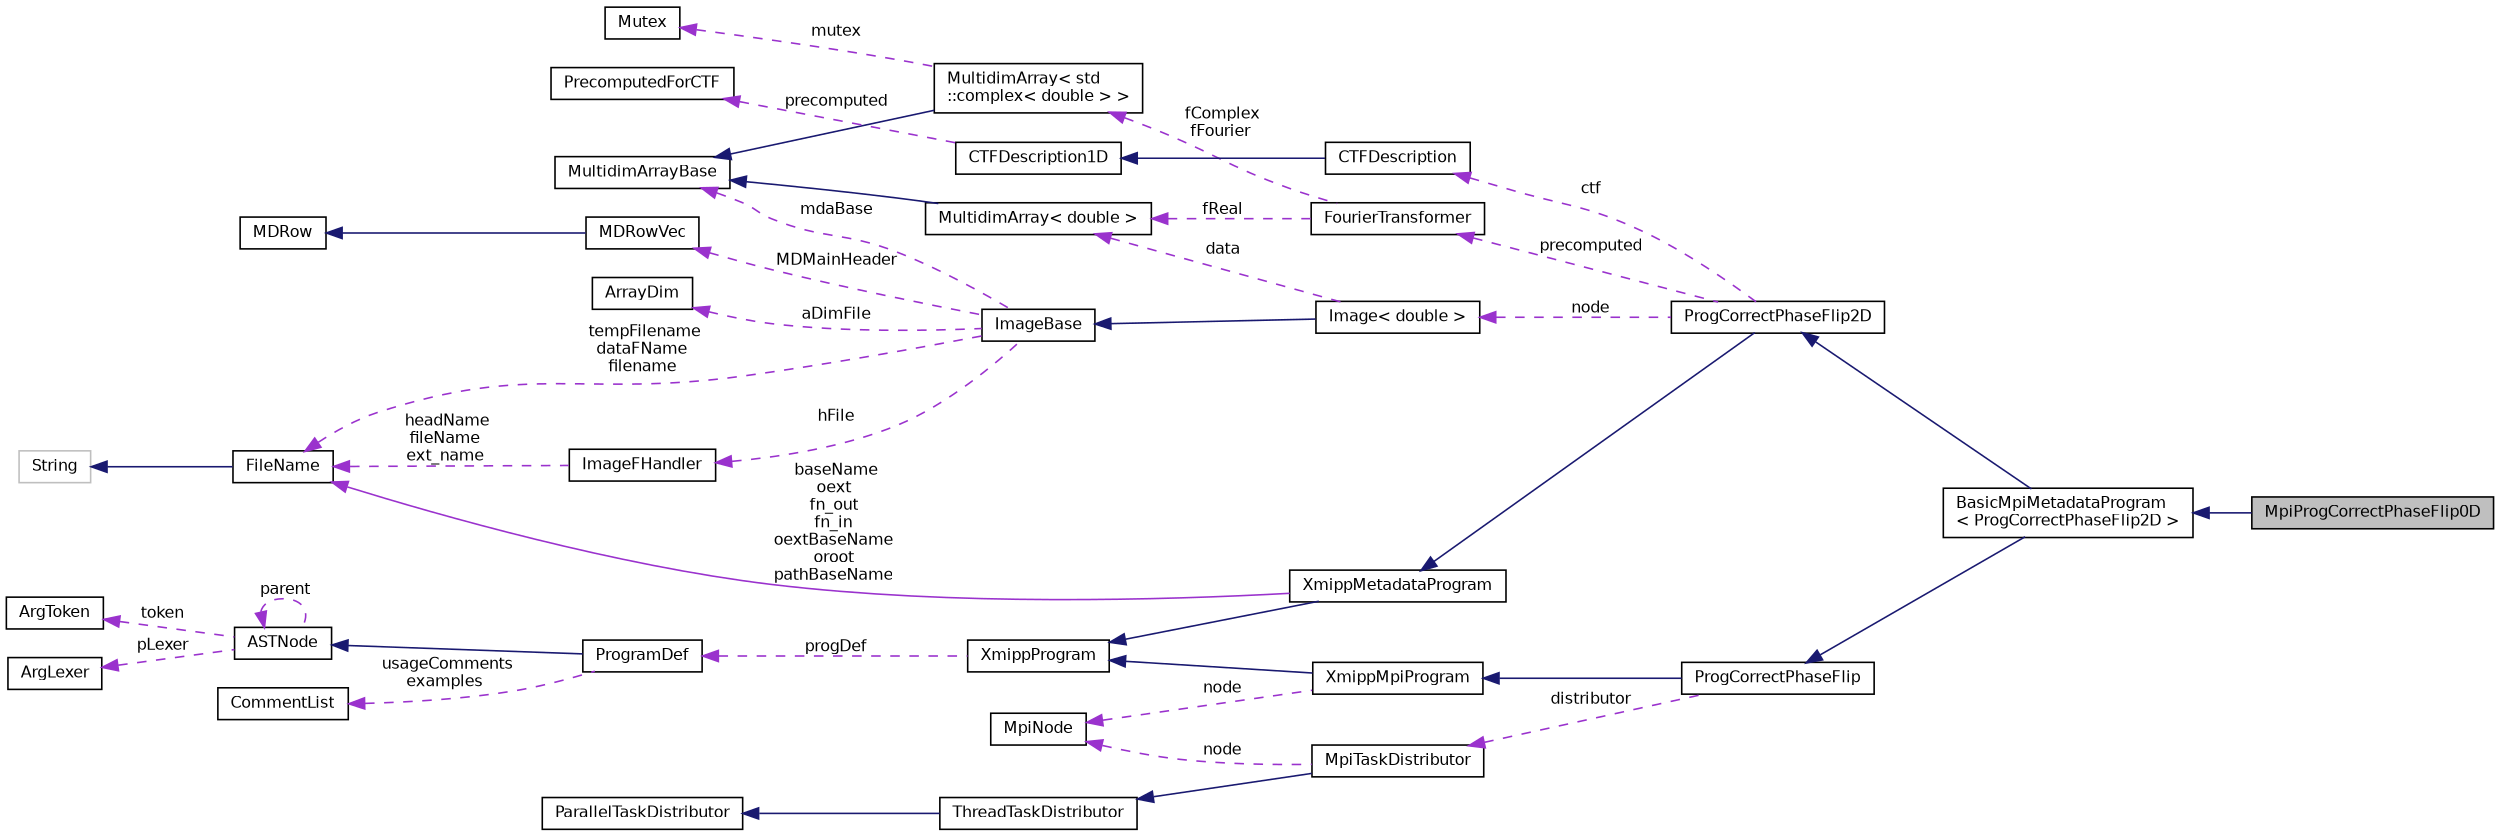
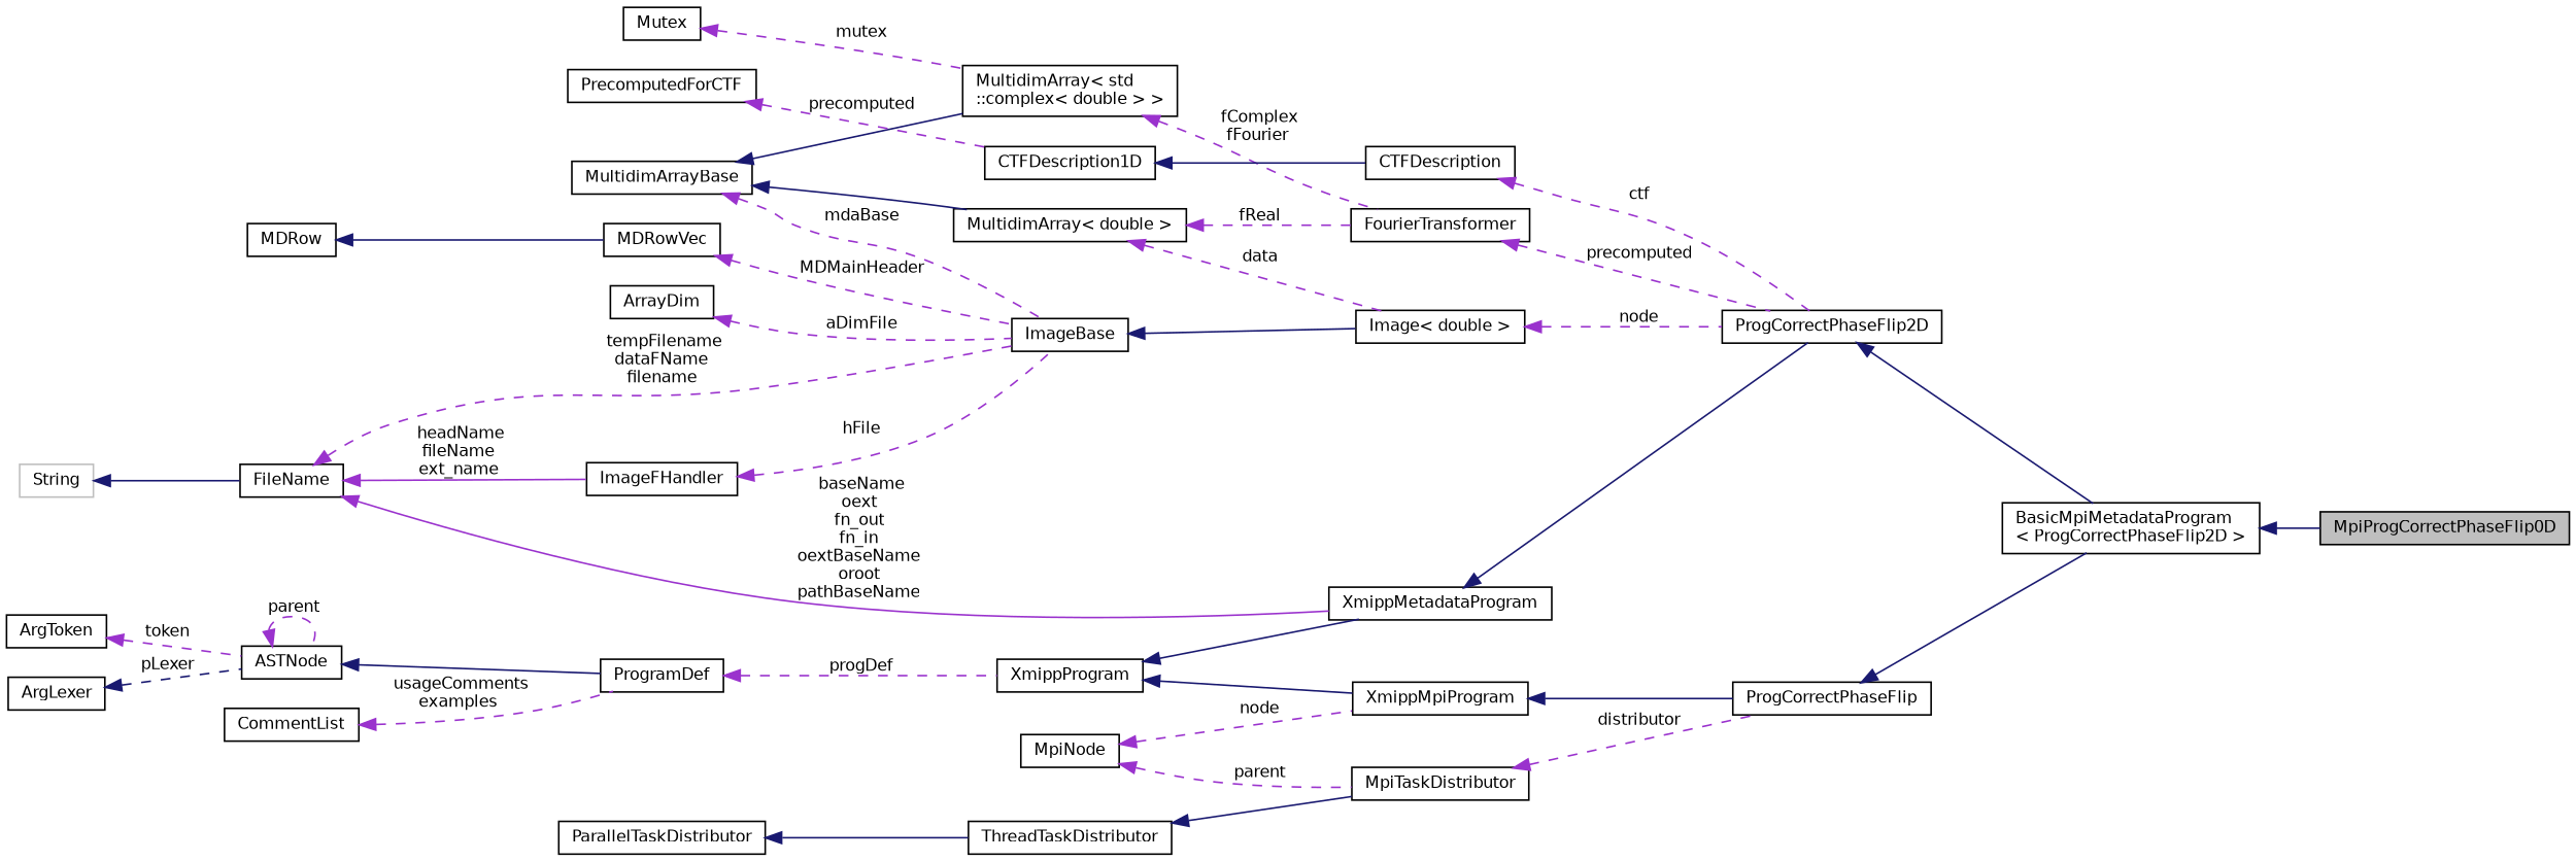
  digraph {
    rankdir=LR
    node [color=black fillcolor=white fontname=Helvetica fontsize=10 shape=record style=filled]
    edge [color=darkorchid3 dir=back fontname=Helvetica fontsize=10 labelfontname=Helvetica labelfontsize=10 style=dashed]
    n1 [fillcolor=grey75 fontcolor=black height=0.2 label=MpiProgCorrectPhaseFlip0D width=0.4]
    n2 [height=0.2 label="BasicMpiMetadataProgram\l\< ProgCorrectPhaseFlip2D \>" width=0.4]
    n3 [height=0.2 label=ProgCorrectPhaseFlip2D width=0.4]
    n4 [height=0.2 label=XmippMetadataProgram width=0.4]
    n5 [height=0.2 label=XmippProgram width=0.4]
    n6 [height=0.2 label=XmippMpiProgram width=0.4]
    n7 [height=0.2 label=ProgCorrectPhaseFlip width=0.4]
    n8 [height=0.2 label=ProgramDef width=0.4]
    n9 [height=0.2 label=ASTNode width=0.4]
    n10 [height=0.2 label=ArgToken width=0.4]
    n11 [height=0.2 label=ArgLexer width=0.4]
    n12 [height=0.2 label=CommentList width=0.4]
    n13 [height=0.2 label=FileName width=0.4]
    n14 [height=0.2 label=ImageBase width=0.4]
    n15 [height=0.2 label=ImageFHandler width=0.4]
    n16 [height=0.2 label="Image\< double \>" width=0.4]
    n17 [color=grey75 height=0.2 label=String width=0.4]
    n18 [height=0.2 label=FourierTransformer width=0.4]
    n19 [height=0.2 label="MultidimArray\< double \>" width=0.4]
    n20 [height=0.2 label=MultidimArrayBase width=0.4]
    n21 [height=0.2 label="MultidimArray\< std\l::complex\< double \> \>" width=0.4]
    n22 [height=0.2 label=CTFDescription width=0.4]
    n23 [height=0.2 label=CTFDescription1D width=0.4]
    n24 [height=0.2 label=PrecomputedForCTF width=0.4]
    n25 [height=0.2 label=MDRowVec width=0.4]
    n26 [height=0.2 label=MDRow width=0.4]
    n27 [height=0.2 label=ArrayDim width=0.4]
    n28 [height=0.2 label=MpiNode width=0.4]
    n29 [height=0.2 label=MpiTaskDistributor width=0.4]
    n30 [height=0.2 label=ThreadTaskDistributor width=0.4]
    n31 [height=0.2 label=ParallelTaskDistributor width=0.4]
    n32 [height=0.2 label=Mutex width=0.4]
    n2 -> n1 [color=midnightblue style=solid]
    n3 -> n2 [color=midnightblue style=solid]
    n4 -> n3 [color=midnightblue style=solid]
    n5 -> n4 [color=midnightblue style=solid]
    n5 -> n6 [color=midnightblue style=solid]
    n6 -> n7 [color=midnightblue style=solid]
    n7 -> n2 [color=midnightblue style=solid]
    n8 -> n5 [label=" progDef"]
    n9 -> n8 [color=midnightblue style=solid]
    n9 -> n9 [label=" parent"]
    n10 -> n9 [label=" token"]
-   n11 -> n9 [label=" pLexer"]
+   n11 -> n9 [color=midnightblue label=" pLexer"]
    n12 -> n8 [label=" usageComments\nexamples"]
    n13 -> n4 [label=" baseName\noext\nfn_out\nfn_in\noextBaseName\noroot\npathBaseName" style=solid]
    n13 -> n14 [label=" tempFilename\ndataFName\nfilename"]
-   n13 -> n15 [label=" headName\nfileName\next_name"]
+   n13 -> n15 [label=" headName\nfileName\next_name" style=solid]
    n14 -> n16 [color=midnightblue style=solid]
    n15 -> n14 [label=" hFile"]
    n16 -> n3 [label=" node"]
    n17 -> n13 [color=midnightblue style=solid]
    n18 -> n3 [label=" precomputed"]
    n19 -> n16 [label=" data"]
    n19 -> n18 [label=" fReal"]
    n20 -> n14 [label=" mdaBase"]
    n20 -> n19 [color=midnightblue style=solid]
    n20 -> n21 [color=midnightblue style=solid]
    n21 -> n18 [label=" fComplex\nfFourier"]
    n22 -> n3 [label=" ctf"]
    n23 -> n22 [color=midnightblue style=solid]
    n24 -> n23 [label=" precomputed"]
    n25 -> n14 [label=" MDMainHeader"]
    n26 -> n25 [color=midnightblue style=solid]
    n27 -> n14 [label=" aDimFile"]
    n28 -> n6 [label=" node"]
-   n28 -> n29 [label=" node"]
+   n28 -> n29 [label=" parent"]
    n29 -> n7 [label=" distributor"]
    n30 -> n29 [color=midnightblue style=solid]
    n31 -> n30 [color=midnightblue style=solid]
    n32 -> n21 [label=" mutex"]
  }
